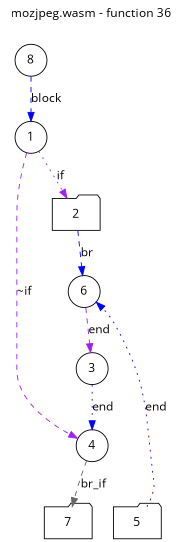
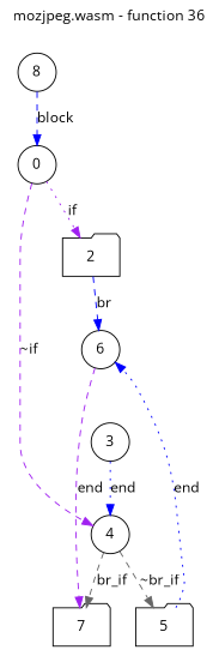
  digraph {
    fontname="Open Sans"
    label="mozjpeg.wasm - function 36"
    labelfontcolor=black
    labelfontname=Helvetica
    labelfontsize=16
    labelloc=t
    node [fontname="Open Sans" shape=circle]
    edge [color=blue fontname="Open Sans" style=dashed]
    n1 [label=8]
-   1
+   1 [label=0]
    2 [shape=folder]
    4
    7 [shape=folder]
    6
    5 [shape=folder]
    3
    n1 -> 1 [label=block]
    1 -> 2 [color=purple label=if style=dotted]
    1 -> 4 [color=purple label="~if"]
    2 -> 6 [label=br]
    4 -> 7 [color=gray40 label=br_if]
-   6 -> 3 [color=purple label=end]
+   4 -> 5 [color=gray40 label="~br_if"]
+   6 -> 7 [color=purple label=end]
    5 -> 6 [label=end style=dotted]
    3 -> 4 [label=end style=dotted]
  }
